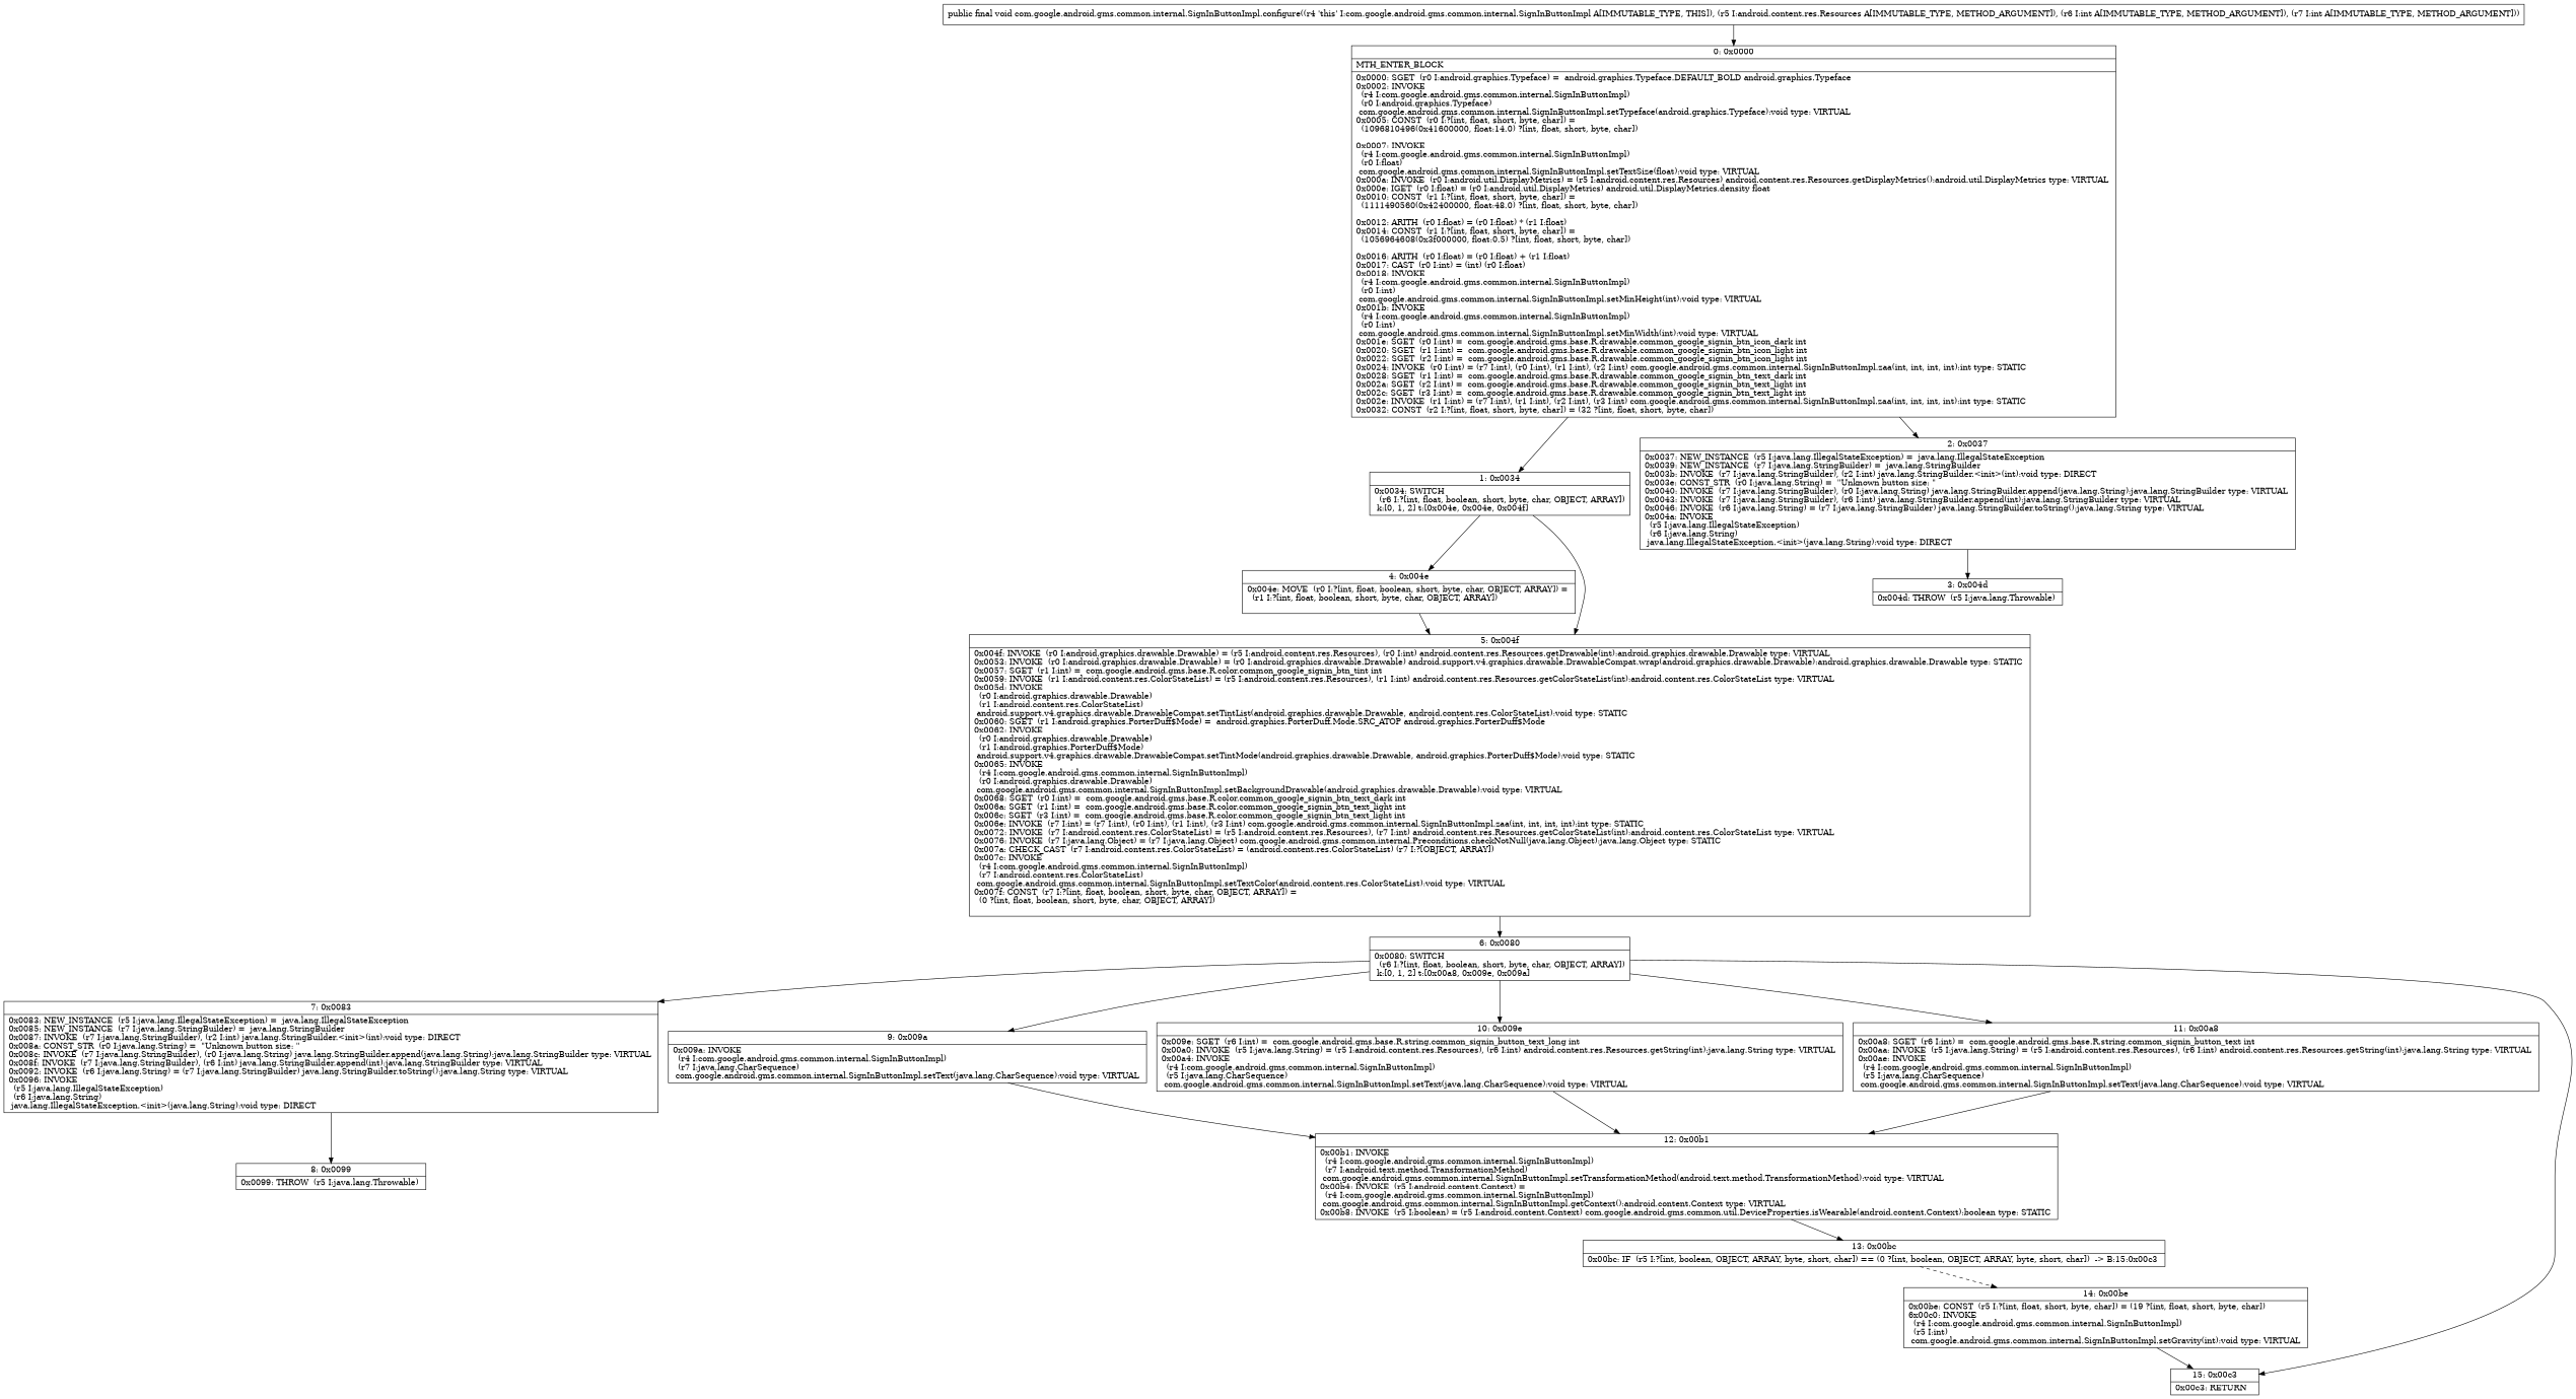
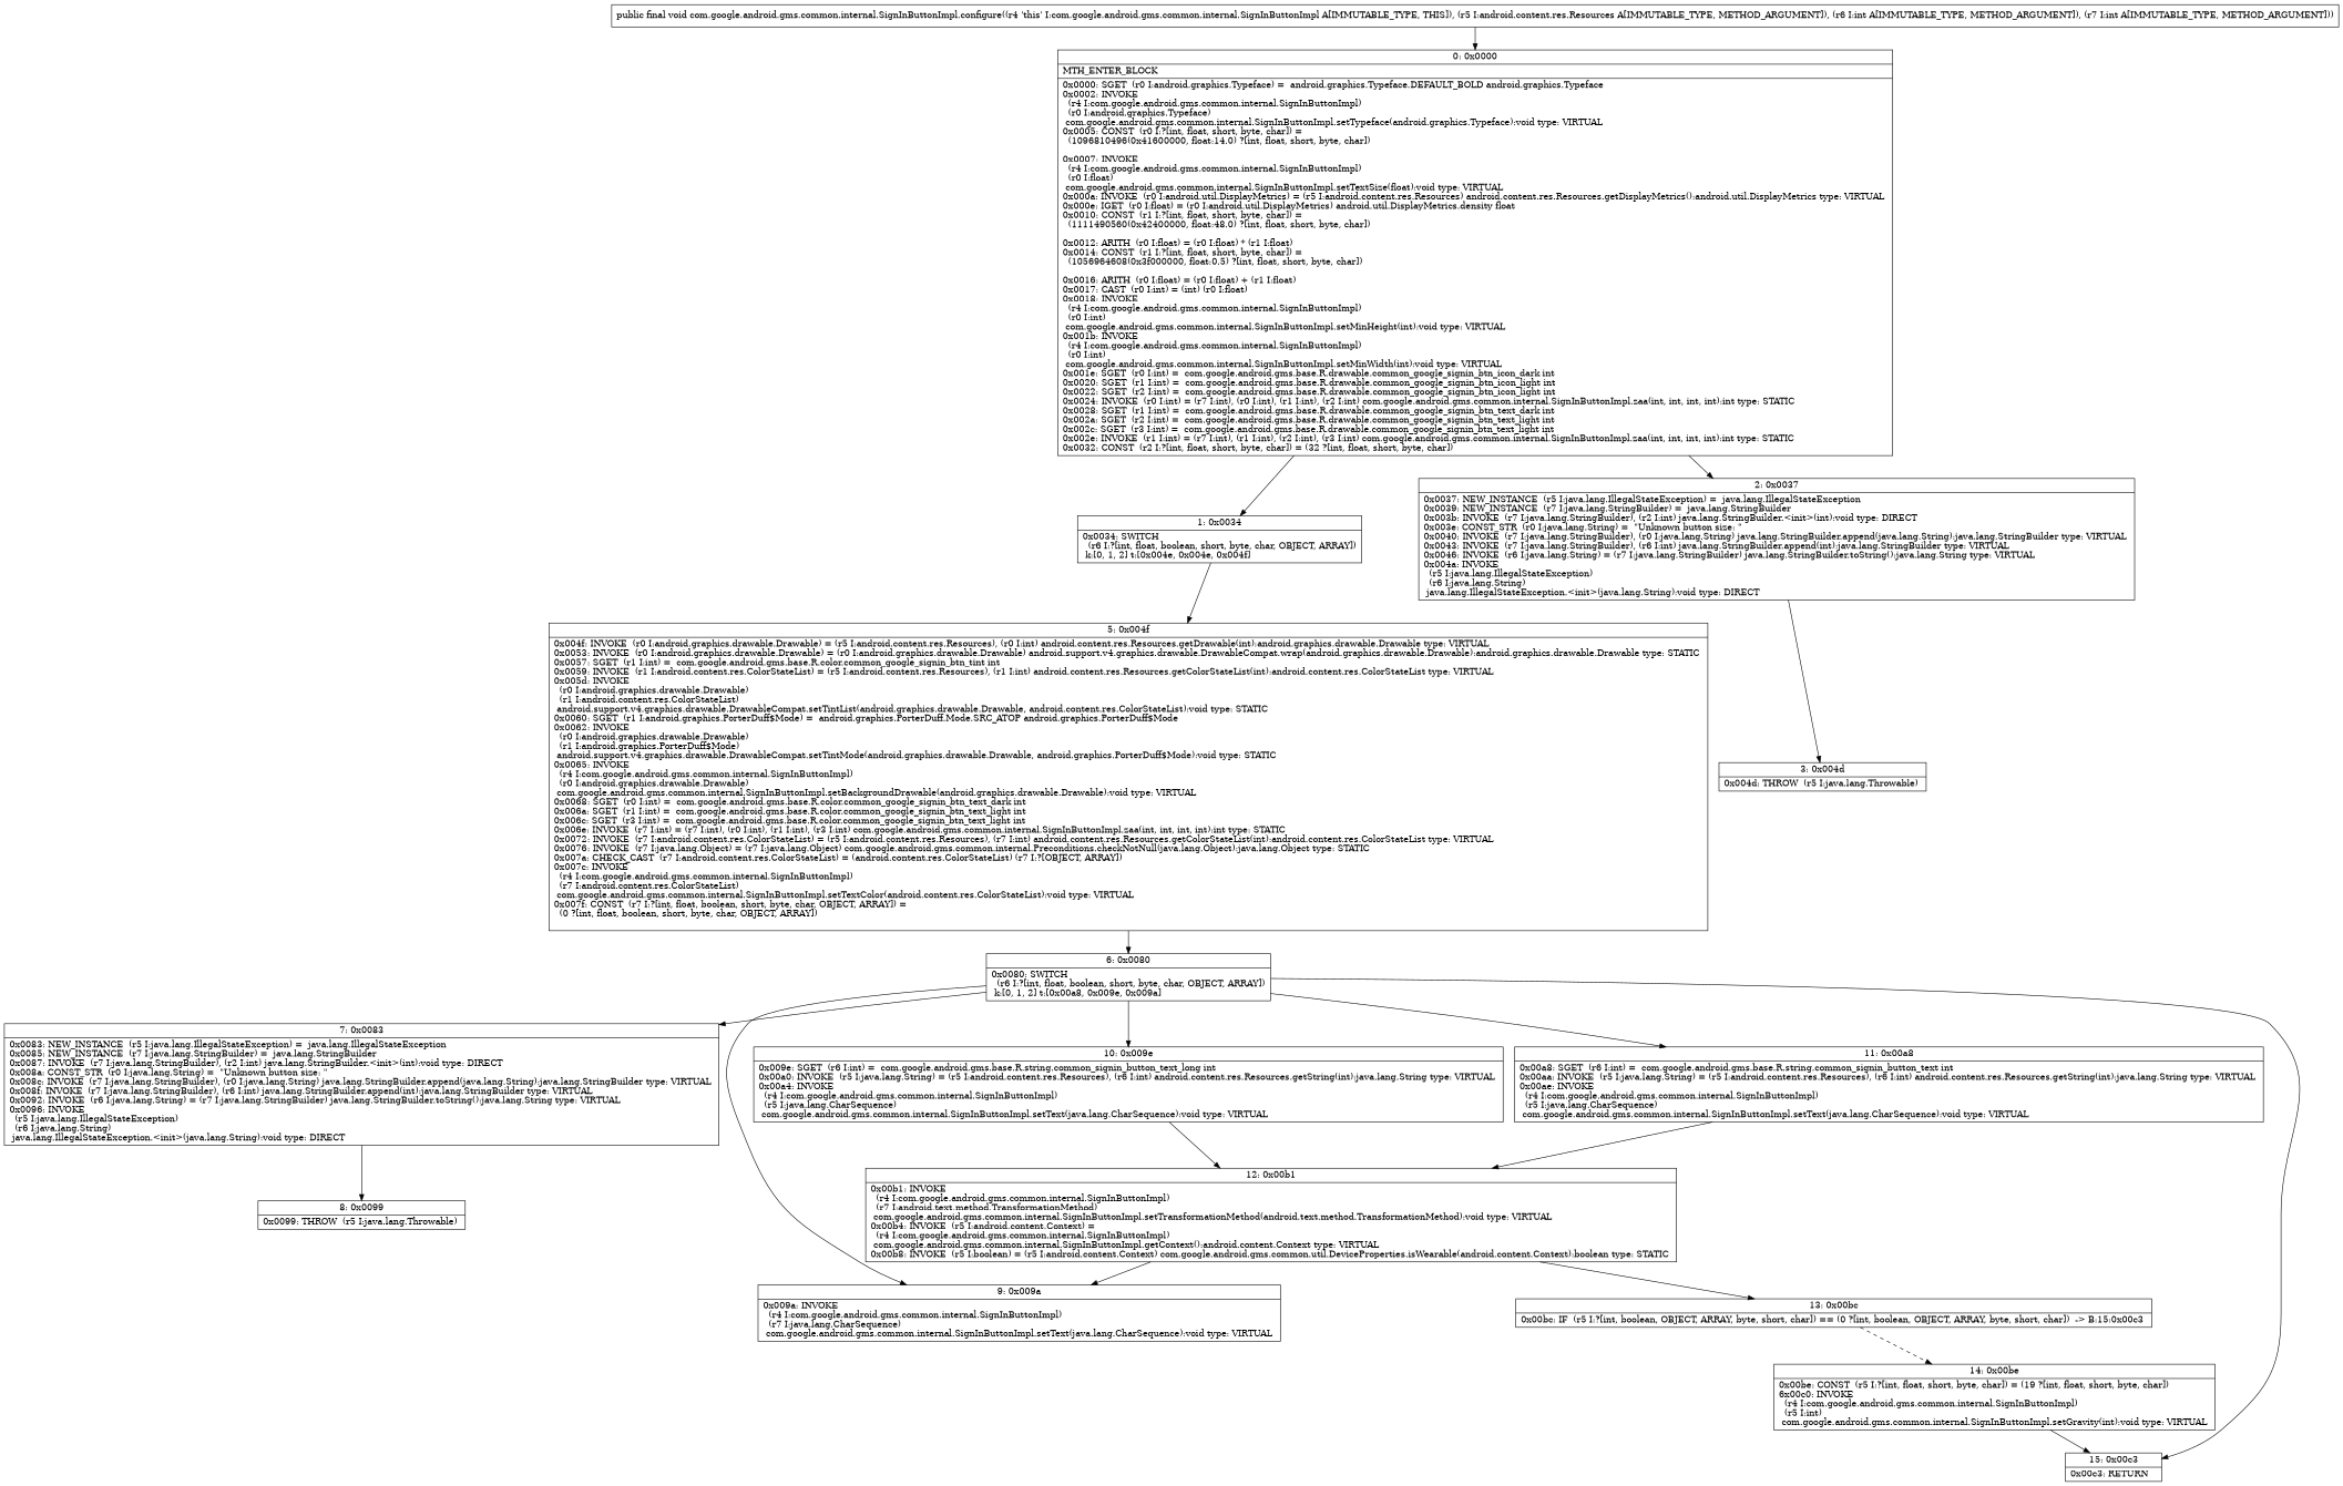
  digraph {
    node [shape=record]
    n1 [label="{0\:\ 0x0000|MTH_ENTER_BLOCK\l|0x0000: SGET  (r0 I:android.graphics.Typeface) =  android.graphics.Typeface.DEFAULT_BOLD android.graphics.Typeface \l0x0002: INVOKE  \l  (r4 I:com.google.android.gms.common.internal.SignInButtonImpl)\l  (r0 I:android.graphics.Typeface)\l com.google.android.gms.common.internal.SignInButtonImpl.setTypeface(android.graphics.Typeface):void type: VIRTUAL \l0x0005: CONST  (r0 I:?[int, float, short, byte, char]) = \l  (1096810496(0x41600000, float:14.0) ?[int, float, short, byte, char])\l \l0x0007: INVOKE  \l  (r4 I:com.google.android.gms.common.internal.SignInButtonImpl)\l  (r0 I:float)\l com.google.android.gms.common.internal.SignInButtonImpl.setTextSize(float):void type: VIRTUAL \l0x000a: INVOKE  (r0 I:android.util.DisplayMetrics) = (r5 I:android.content.res.Resources) android.content.res.Resources.getDisplayMetrics():android.util.DisplayMetrics type: VIRTUAL \l0x000e: IGET  (r0 I:float) = (r0 I:android.util.DisplayMetrics) android.util.DisplayMetrics.density float \l0x0010: CONST  (r1 I:?[int, float, short, byte, char]) = \l  (1111490560(0x42400000, float:48.0) ?[int, float, short, byte, char])\l \l0x0012: ARITH  (r0 I:float) = (r0 I:float) * (r1 I:float) \l0x0014: CONST  (r1 I:?[int, float, short, byte, char]) = \l  (1056964608(0x3f000000, float:0.5) ?[int, float, short, byte, char])\l \l0x0016: ARITH  (r0 I:float) = (r0 I:float) + (r1 I:float) \l0x0017: CAST  (r0 I:int) = (int) (r0 I:float) \l0x0018: INVOKE  \l  (r4 I:com.google.android.gms.common.internal.SignInButtonImpl)\l  (r0 I:int)\l com.google.android.gms.common.internal.SignInButtonImpl.setMinHeight(int):void type: VIRTUAL \l0x001b: INVOKE  \l  (r4 I:com.google.android.gms.common.internal.SignInButtonImpl)\l  (r0 I:int)\l com.google.android.gms.common.internal.SignInButtonImpl.setMinWidth(int):void type: VIRTUAL \l0x001e: SGET  (r0 I:int) =  com.google.android.gms.base.R.drawable.common_google_signin_btn_icon_dark int \l0x0020: SGET  (r1 I:int) =  com.google.android.gms.base.R.drawable.common_google_signin_btn_icon_light int \l0x0022: SGET  (r2 I:int) =  com.google.android.gms.base.R.drawable.common_google_signin_btn_icon_light int \l0x0024: INVOKE  (r0 I:int) = (r7 I:int), (r0 I:int), (r1 I:int), (r2 I:int) com.google.android.gms.common.internal.SignInButtonImpl.zaa(int, int, int, int):int type: STATIC \l0x0028: SGET  (r1 I:int) =  com.google.android.gms.base.R.drawable.common_google_signin_btn_text_dark int \l0x002a: SGET  (r2 I:int) =  com.google.android.gms.base.R.drawable.common_google_signin_btn_text_light int \l0x002c: SGET  (r3 I:int) =  com.google.android.gms.base.R.drawable.common_google_signin_btn_text_light int \l0x002e: INVOKE  (r1 I:int) = (r7 I:int), (r1 I:int), (r2 I:int), (r3 I:int) com.google.android.gms.common.internal.SignInButtonImpl.zaa(int, int, int, int):int type: STATIC \l0x0032: CONST  (r2 I:?[int, float, short, byte, char]) = (32 ?[int, float, short, byte, char]) \l}"]
    n2 [label="{1\:\ 0x0034|0x0034: SWITCH  \l  (r6 I:?[int, float, boolean, short, byte, char, OBJECT, ARRAY])\l k:[0, 1, 2] t:[0x004e, 0x004e, 0x004f] \l}"]
    n3 [label="{2\:\ 0x0037|0x0037: NEW_INSTANCE  (r5 I:java.lang.IllegalStateException) =  java.lang.IllegalStateException \l0x0039: NEW_INSTANCE  (r7 I:java.lang.StringBuilder) =  java.lang.StringBuilder \l0x003b: INVOKE  (r7 I:java.lang.StringBuilder), (r2 I:int) java.lang.StringBuilder.\<init\>(int):void type: DIRECT \l0x003e: CONST_STR  (r0 I:java.lang.String) =  \"Unknown button size: \" \l0x0040: INVOKE  (r7 I:java.lang.StringBuilder), (r0 I:java.lang.String) java.lang.StringBuilder.append(java.lang.String):java.lang.StringBuilder type: VIRTUAL \l0x0043: INVOKE  (r7 I:java.lang.StringBuilder), (r6 I:int) java.lang.StringBuilder.append(int):java.lang.StringBuilder type: VIRTUAL \l0x0046: INVOKE  (r6 I:java.lang.String) = (r7 I:java.lang.StringBuilder) java.lang.StringBuilder.toString():java.lang.String type: VIRTUAL \l0x004a: INVOKE  \l  (r5 I:java.lang.IllegalStateException)\l  (r6 I:java.lang.String)\l java.lang.IllegalStateException.\<init\>(java.lang.String):void type: DIRECT \l}"]
-   n4 [label="{4\:\ 0x004e|0x004e: MOVE  (r0 I:?[int, float, boolean, short, byte, char, OBJECT, ARRAY]) = \l  (r1 I:?[int, float, boolean, short, byte, char, OBJECT, ARRAY])\l \l}"]
    n5 [label="{5\:\ 0x004f|0x004f: INVOKE  (r0 I:android.graphics.drawable.Drawable) = (r5 I:android.content.res.Resources), (r0 I:int) android.content.res.Resources.getDrawable(int):android.graphics.drawable.Drawable type: VIRTUAL \l0x0053: INVOKE  (r0 I:android.graphics.drawable.Drawable) = (r0 I:android.graphics.drawable.Drawable) android.support.v4.graphics.drawable.DrawableCompat.wrap(android.graphics.drawable.Drawable):android.graphics.drawable.Drawable type: STATIC \l0x0057: SGET  (r1 I:int) =  com.google.android.gms.base.R.color.common_google_signin_btn_tint int \l0x0059: INVOKE  (r1 I:android.content.res.ColorStateList) = (r5 I:android.content.res.Resources), (r1 I:int) android.content.res.Resources.getColorStateList(int):android.content.res.ColorStateList type: VIRTUAL \l0x005d: INVOKE  \l  (r0 I:android.graphics.drawable.Drawable)\l  (r1 I:android.content.res.ColorStateList)\l android.support.v4.graphics.drawable.DrawableCompat.setTintList(android.graphics.drawable.Drawable, android.content.res.ColorStateList):void type: STATIC \l0x0060: SGET  (r1 I:android.graphics.PorterDuff$Mode) =  android.graphics.PorterDuff.Mode.SRC_ATOP android.graphics.PorterDuff$Mode \l0x0062: INVOKE  \l  (r0 I:android.graphics.drawable.Drawable)\l  (r1 I:android.graphics.PorterDuff$Mode)\l android.support.v4.graphics.drawable.DrawableCompat.setTintMode(android.graphics.drawable.Drawable, android.graphics.PorterDuff$Mode):void type: STATIC \l0x0065: INVOKE  \l  (r4 I:com.google.android.gms.common.internal.SignInButtonImpl)\l  (r0 I:android.graphics.drawable.Drawable)\l com.google.android.gms.common.internal.SignInButtonImpl.setBackgroundDrawable(android.graphics.drawable.Drawable):void type: VIRTUAL \l0x0068: SGET  (r0 I:int) =  com.google.android.gms.base.R.color.common_google_signin_btn_text_dark int \l0x006a: SGET  (r1 I:int) =  com.google.android.gms.base.R.color.common_google_signin_btn_text_light int \l0x006c: SGET  (r3 I:int) =  com.google.android.gms.base.R.color.common_google_signin_btn_text_light int \l0x006e: INVOKE  (r7 I:int) = (r7 I:int), (r0 I:int), (r1 I:int), (r3 I:int) com.google.android.gms.common.internal.SignInButtonImpl.zaa(int, int, int, int):int type: STATIC \l0x0072: INVOKE  (r7 I:android.content.res.ColorStateList) = (r5 I:android.content.res.Resources), (r7 I:int) android.content.res.Resources.getColorStateList(int):android.content.res.ColorStateList type: VIRTUAL \l0x0076: INVOKE  (r7 I:java.lang.Object) = (r7 I:java.lang.Object) com.google.android.gms.common.internal.Preconditions.checkNotNull(java.lang.Object):java.lang.Object type: STATIC \l0x007a: CHECK_CAST  (r7 I:android.content.res.ColorStateList) = (android.content.res.ColorStateList) (r7 I:?[OBJECT, ARRAY]) \l0x007c: INVOKE  \l  (r4 I:com.google.android.gms.common.internal.SignInButtonImpl)\l  (r7 I:android.content.res.ColorStateList)\l com.google.android.gms.common.internal.SignInButtonImpl.setTextColor(android.content.res.ColorStateList):void type: VIRTUAL \l0x007f: CONST  (r7 I:?[int, float, boolean, short, byte, char, OBJECT, ARRAY]) = \l  (0 ?[int, float, boolean, short, byte, char, OBJECT, ARRAY])\l \l}"]
    n6 [label="{3\:\ 0x004d|0x004d: THROW  (r5 I:java.lang.Throwable) \l}"]
    n7 [label="{6\:\ 0x0080|0x0080: SWITCH  \l  (r6 I:?[int, float, boolean, short, byte, char, OBJECT, ARRAY])\l k:[0, 1, 2] t:[0x00a8, 0x009e, 0x009a] \l}"]
    n8 [label="{7\:\ 0x0083|0x0083: NEW_INSTANCE  (r5 I:java.lang.IllegalStateException) =  java.lang.IllegalStateException \l0x0085: NEW_INSTANCE  (r7 I:java.lang.StringBuilder) =  java.lang.StringBuilder \l0x0087: INVOKE  (r7 I:java.lang.StringBuilder), (r2 I:int) java.lang.StringBuilder.\<init\>(int):void type: DIRECT \l0x008a: CONST_STR  (r0 I:java.lang.String) =  \"Unknown button size: \" \l0x008c: INVOKE  (r7 I:java.lang.StringBuilder), (r0 I:java.lang.String) java.lang.StringBuilder.append(java.lang.String):java.lang.StringBuilder type: VIRTUAL \l0x008f: INVOKE  (r7 I:java.lang.StringBuilder), (r6 I:int) java.lang.StringBuilder.append(int):java.lang.StringBuilder type: VIRTUAL \l0x0092: INVOKE  (r6 I:java.lang.String) = (r7 I:java.lang.StringBuilder) java.lang.StringBuilder.toString():java.lang.String type: VIRTUAL \l0x0096: INVOKE  \l  (r5 I:java.lang.IllegalStateException)\l  (r6 I:java.lang.String)\l java.lang.IllegalStateException.\<init\>(java.lang.String):void type: DIRECT \l}"]
    n9 [label="{9\:\ 0x009a|0x009a: INVOKE  \l  (r4 I:com.google.android.gms.common.internal.SignInButtonImpl)\l  (r7 I:java.lang.CharSequence)\l com.google.android.gms.common.internal.SignInButtonImpl.setText(java.lang.CharSequence):void type: VIRTUAL \l}"]
    n10 [label="{10\:\ 0x009e|0x009e: SGET  (r6 I:int) =  com.google.android.gms.base.R.string.common_signin_button_text_long int \l0x00a0: INVOKE  (r5 I:java.lang.String) = (r5 I:android.content.res.Resources), (r6 I:int) android.content.res.Resources.getString(int):java.lang.String type: VIRTUAL \l0x00a4: INVOKE  \l  (r4 I:com.google.android.gms.common.internal.SignInButtonImpl)\l  (r5 I:java.lang.CharSequence)\l com.google.android.gms.common.internal.SignInButtonImpl.setText(java.lang.CharSequence):void type: VIRTUAL \l}"]
    n11 [label="{11\:\ 0x00a8|0x00a8: SGET  (r6 I:int) =  com.google.android.gms.base.R.string.common_signin_button_text int \l0x00aa: INVOKE  (r5 I:java.lang.String) = (r5 I:android.content.res.Resources), (r6 I:int) android.content.res.Resources.getString(int):java.lang.String type: VIRTUAL \l0x00ae: INVOKE  \l  (r4 I:com.google.android.gms.common.internal.SignInButtonImpl)\l  (r5 I:java.lang.CharSequence)\l com.google.android.gms.common.internal.SignInButtonImpl.setText(java.lang.CharSequence):void type: VIRTUAL \l}"]
    n12 [label="{15\:\ 0x00c3|0x00c3: RETURN   \l}"]
    n13 [label="{8\:\ 0x0099|0x0099: THROW  (r5 I:java.lang.Throwable) \l}"]
    n14 [label="{12\:\ 0x00b1|0x00b1: INVOKE  \l  (r4 I:com.google.android.gms.common.internal.SignInButtonImpl)\l  (r7 I:android.text.method.TransformationMethod)\l com.google.android.gms.common.internal.SignInButtonImpl.setTransformationMethod(android.text.method.TransformationMethod):void type: VIRTUAL \l0x00b4: INVOKE  (r5 I:android.content.Context) = \l  (r4 I:com.google.android.gms.common.internal.SignInButtonImpl)\l com.google.android.gms.common.internal.SignInButtonImpl.getContext():android.content.Context type: VIRTUAL \l0x00b8: INVOKE  (r5 I:boolean) = (r5 I:android.content.Context) com.google.android.gms.common.util.DeviceProperties.isWearable(android.content.Context):boolean type: STATIC \l}"]
    n15 [label="{13\:\ 0x00bc|0x00bc: IF  (r5 I:?[int, boolean, OBJECT, ARRAY, byte, short, char]) == (0 ?[int, boolean, OBJECT, ARRAY, byte, short, char])  \-\> B:15:0x00c3 \l}"]
    n16 [label="{14\:\ 0x00be|0x00be: CONST  (r5 I:?[int, float, short, byte, char]) = (19 ?[int, float, short, byte, char]) \l6x00c0: INVOKE  \l  (r4 I:com.google.android.gms.common.internal.SignInButtonImpl)\l  (r5 I:int)\l com.google.android.gms.common.internal.SignInButtonImpl.setGravity(int):void type: VIRTUAL \l}"]
    n17 [label="{public final void com.google.android.gms.common.internal.SignInButtonImpl.configure((r4 'this' I:com.google.android.gms.common.internal.SignInButtonImpl A[IMMUTABLE_TYPE, THIS]), (r5 I:android.content.res.Resources A[IMMUTABLE_TYPE, METHOD_ARGUMENT]), (r6 I:int A[IMMUTABLE_TYPE, METHOD_ARGUMENT]), (r7 I:int A[IMMUTABLE_TYPE, METHOD_ARGUMENT])) }"]
    n1 -> n2
    n1 -> n3
-   n2 -> n4
    n2 -> n5
    n3 -> n6
-   n4 -> n5
    n5 -> n7
    n7 -> n8
    n7 -> n9
    n7 -> n10
    n7 -> n11
    n7 -> n12
    n8 -> n13
-   n9 -> n14
+   n14 -> n9
    n10 -> n14
    n11 -> n14
    n14 -> n15
    n15 -> n16 [style=dashed]
    n16 -> n12
    n17 -> n1
  }
